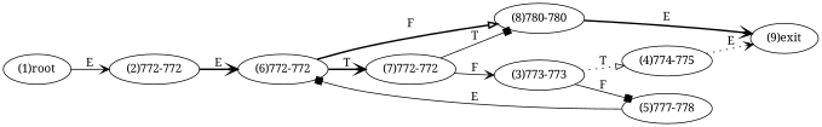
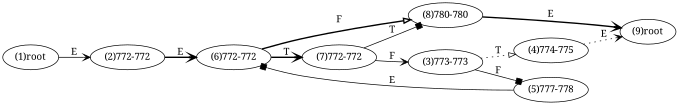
  digraph {
    fontname="Noto Serif"
    rankdir=LR
    node [fontname="Noto Serif"]
    edge [arrowhead=vee fontname="Noto Serif" style=solid]
    n1 [label="(1)root"]
    n2 [label="(2)772-772"]
    n3 [label="(6)772-772"]
    n4 [label="(7)772-772"]
    n5 [label="(8)780-780"]
    n6 [label="(3)773-773"]
    n7 [label="(4)774-775"]
    n8 [label="(5)777-778"]
-   n9 [label="(9)exit"]
+   n9 [label="(9)root"]
    n1 -> n2 [label=E]
    n2 -> n3 [label=E style=bold]
    n3 -> n4 [label=T style=bold]
    n3 -> n5 [arrowhead=onormal label=F style=bold]
    n4 -> n5 [arrowhead=box label=T]
    n4 -> n6 [label=F]
    n5 -> n9 [label=E style=bold]
    n6 -> n7 [arrowhead=onormal label=T style=dotted]
    n6 -> n8 [arrowhead=box label=F]
    n7 -> n9 [label=E style=dotted]
    n8 -> n3 [arrowhead=box label=E]
  }
